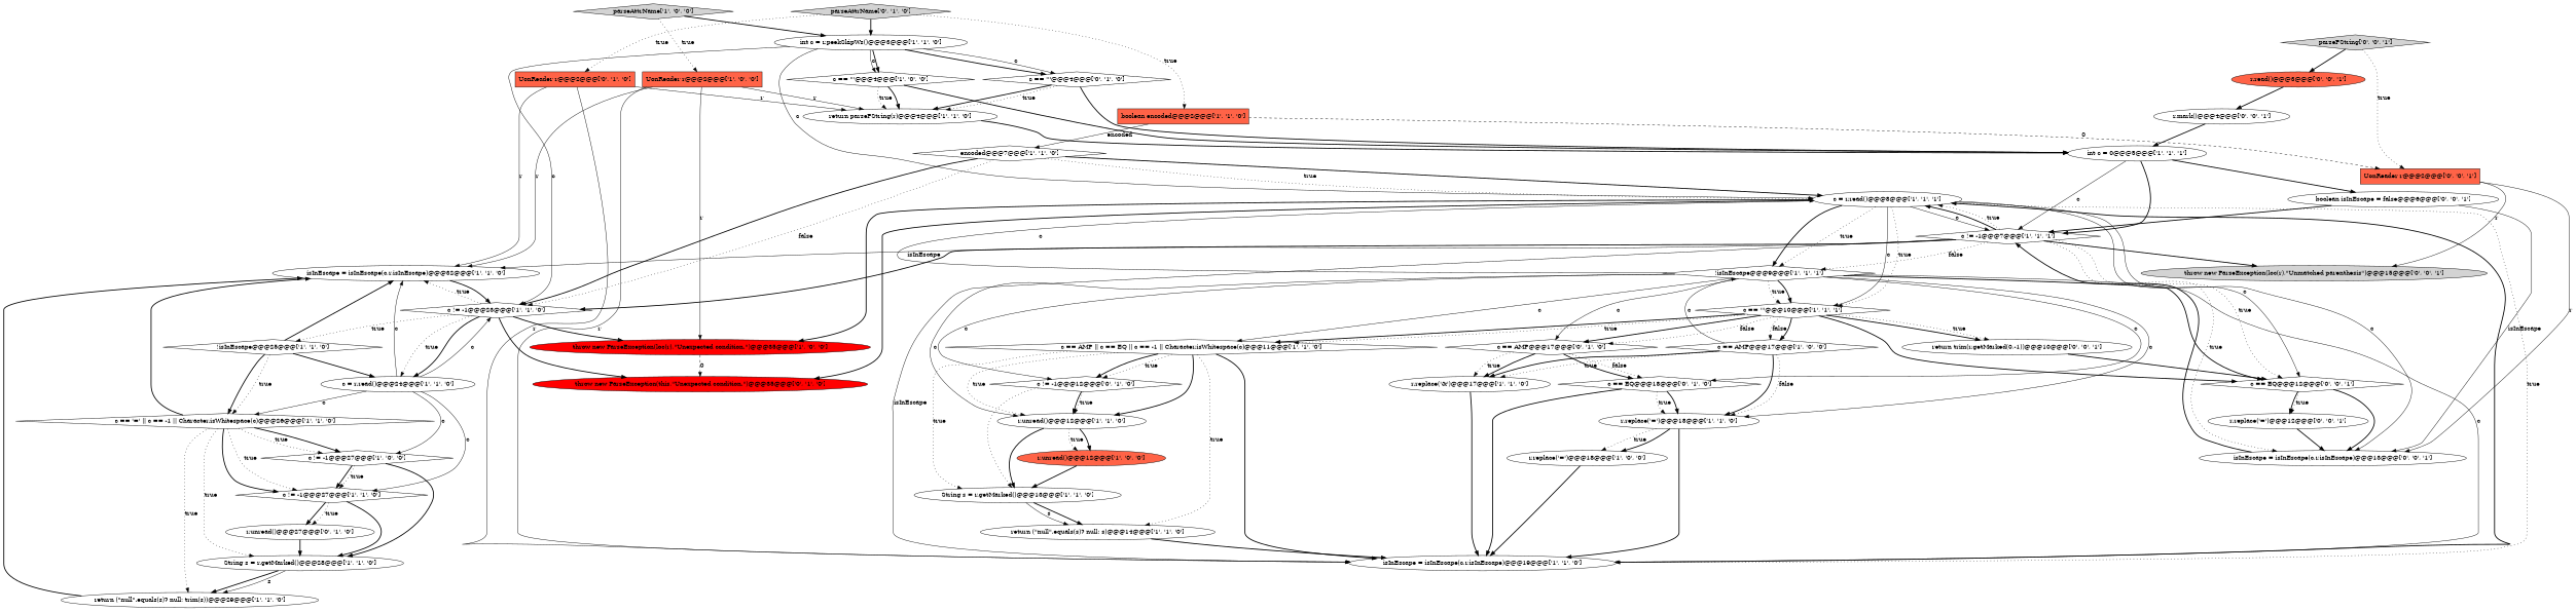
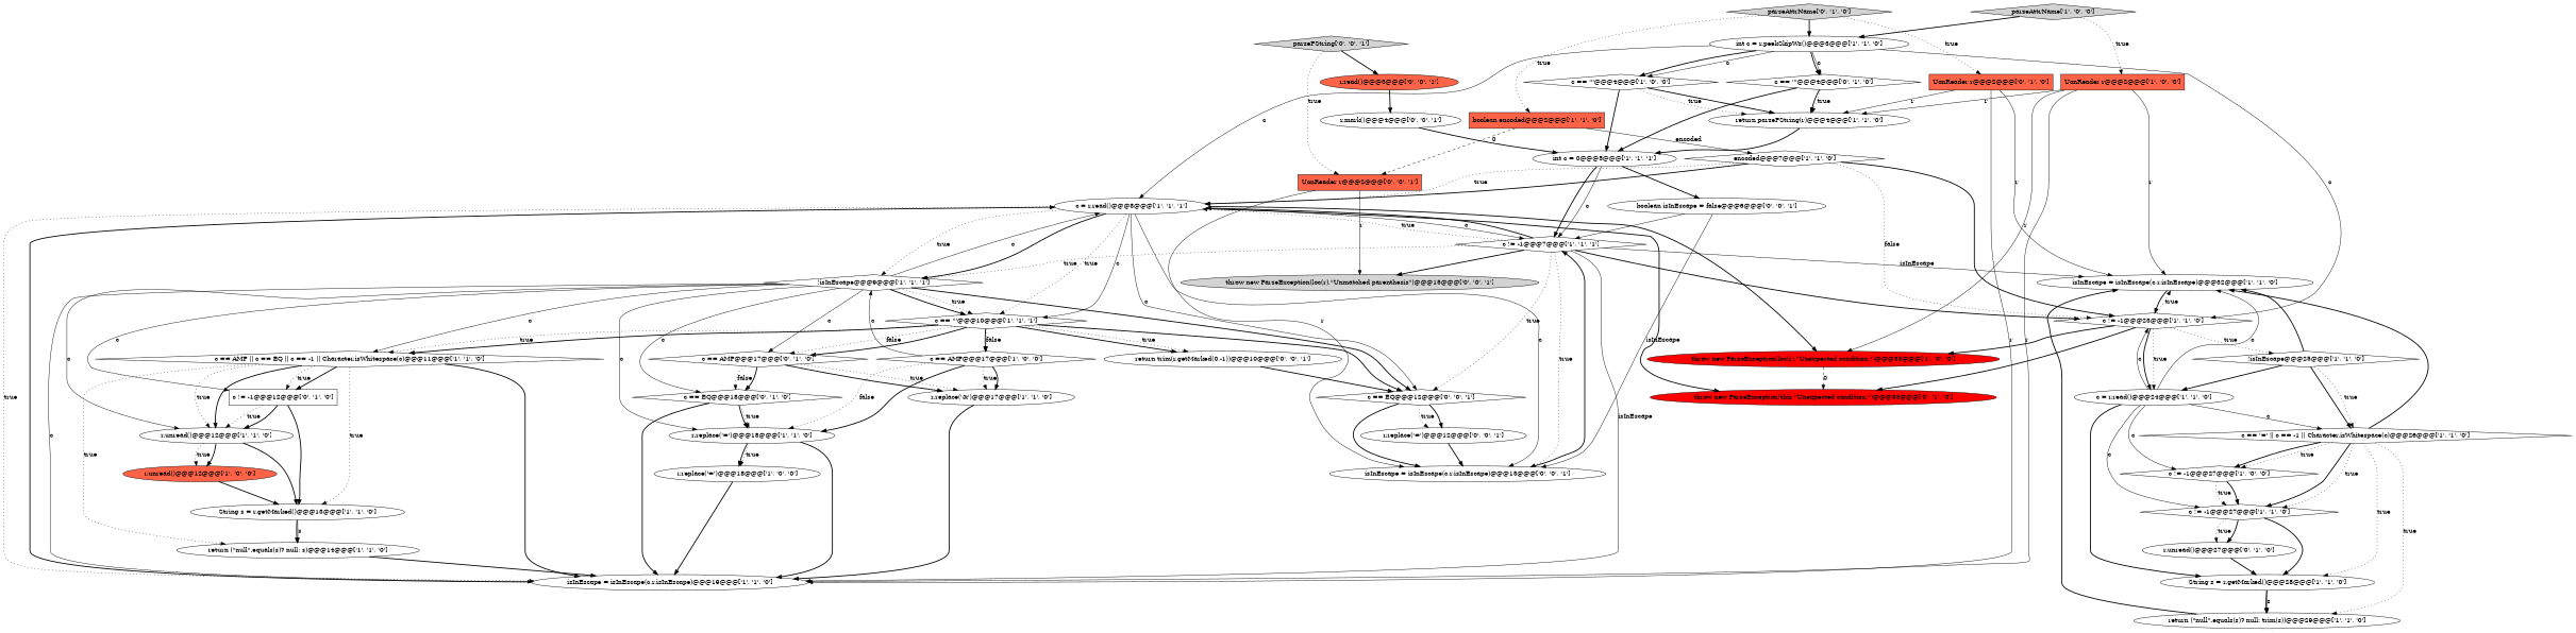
  digraph {
    node [fillcolor=white shape=ellipse style=filled]
    edge [style=bold]
    n1 [label="c = r.read()@@@8@@@['1', '1', '1']"]
    n2 [label="c != -1@@@7@@@['1', '1', '1']" shape=diamond]
    n3 [fillcolor=red label="throw new ParseException(this,\"Unexpected condition.\")@@@35@@@['0', '1', '0']"]
    n4 [fillcolor=red label="throw new ParseException(loc(r),\"Unexpected condition.\")@@@35@@@['1', '0', '0']"]
    n5 [label="!isInEscape@@@9@@@['1', '1', '1']" shape=diamond]
    n6 [label="isInEscape = isInEscape(c,r,isInEscape)@@@19@@@['1', '1', '0']"]
    n7 [label="c == EQ@@@12@@@['0', '0', '1']" shape=diamond]
    n8 [label="c == '''@@@10@@@['1', '1', '1']" shape=diamond]
    n9 [label="isInEscape = isInEscape(c,r,isInEscape)@@@13@@@['0', '0', '1']"]
    n10 [label="c != -1@@@23@@@['1', '1', '0']" shape=diamond]
    n11 [fillcolor=lightgray label="throw new ParseException(loc(r),\"Unmatched parenthesis\")@@@15@@@['0', '0', '1']"]
    n12 [label="isInEscape = isInEscape(c,r,isInEscape)@@@32@@@['1', '1', '0']"]
-   n13 [label="c != -1@@@12@@@['0', '1', '0']" shape=diamond]
+   n13 [label="c != -1@@@12@@@['0', '1', '0']" shape=box]
    n14 [label="r.unread()@@@12@@@['1', '1', '0']"]
    n15 [label="r.replace('=')@@@18@@@['1', '1', '0']"]
    n16 [label="c == AMP || c == EQ || c == -1 || Character.isWhitespace(c)@@@11@@@['1', '1', '0']" shape=diamond]
    n17 [label="c == EQ@@@18@@@['0', '1', '0']" shape=diamond]
    n18 [label="c == AMP@@@17@@@['0', '1', '0']" shape=diamond]
    n19 [label="r.replace('=')@@@12@@@['0', '0', '1']"]
    n20 [label="return trim(r.getMarked(0,-1))@@@10@@@['0', '0', '1']"]
    n21 [label="c == AMP@@@17@@@['1', '0', '0']" shape=diamond]
    n22 [label="r.replace('&')@@@17@@@['1', '1', '0']"]
    n23 [label="int c = r.peekSkipWs()@@@3@@@['1', '1', '0']"]
    n24 [label="c == '''@@@4@@@['1', '0', '0']" shape=diamond]
    n25 [label="c == '''@@@4@@@['0', '1', '0']" shape=diamond]
    n26 [label="return parsePString(r)@@@4@@@['1', '1', '0']"]
    n27 [label="int c = 0@@@5@@@['1', '1', '1']"]
    n28 [label="c = r.read()@@@24@@@['1', '1', '0']"]
    n29 [label="!isInEscape@@@25@@@['1', '1', '0']" shape=diamond]
    n30 [label="encoded@@@7@@@['1', '1', '0']" shape=diamond]
    n31 [fillcolor=lightgray label="parsePString['0', '0', '1']" shape=diamond]
    n32 [fillcolor=tomato label="UonReader r@@@2@@@['0', '0', '1']" shape=box]
    n33 [fillcolor=tomato label="r.read()@@@3@@@['0', '0', '1']"]
    n34 [label="r.mark()@@@4@@@['0', '0', '1']"]
    n35 [label="boolean isInEscape = false@@@6@@@['0', '0', '1']"]
    n36 [label="c == '=' || c == -1 || Character.isWhitespace(c)@@@26@@@['1', '1', '0']" shape=diamond]
    n37 [label="c != -1@@@27@@@['1', '0', '0']" shape=diamond]
    n38 [label="c != -1@@@27@@@['1', '1', '0']" shape=diamond]
    n39 [label="String s = r.getMarked()@@@13@@@['1', '1', '0']"]
    n40 [fillcolor=tomato label="r.unread()@@@12@@@['1', '0', '0']"]
    n41 [label="return (\"null\".equals(s)? null: s)@@@14@@@['1', '1', '0']"]
    n42 [label="return (\"null\".equals(s)? null: trim(s))@@@29@@@['1', '1', '0']"]
    n43 [label="String s = r.getMarked()@@@28@@@['1', '1', '0']"]
    n44 [label="r.unread()@@@27@@@['0', '1', '0']"]
    n45 [fillcolor=tomato label="UonReader r@@@2@@@['0', '1', '0']" shape=box]
    n46 [fillcolor=tomato label="UonReader r@@@2@@@['1', '0', '0']" shape=box]
    n47 [label="r.replace('=')@@@18@@@['1', '0', '0']"]
    n48 [fillcolor=lightgray label="parseAttrName['0', '1', '0']" shape=diamond]
    n49 [fillcolor=tomato label="boolean encoded@@@2@@@['1', '1', '0']" shape=box]
    n50 [fillcolor=lightgray label="parseAttrName['1', '0', '0']" shape=diamond]
    n1 -> n2 [label=c style=solid]
    n1 -> n3
    n1 -> n4
    n1 -> n5
    n1 -> n5 [label=true style=dotted]
    n1 -> n6 [label=true style=dotted]
    n1 -> n7 [label=c style=solid]
    n1 -> n8 [label=c style=solid]
    n1 -> n8 [label=true style=dotted]
    n1 -> n9 [label=c style=solid]
    n2 -> n1
    n2 -> n1 [label=true style=dotted]
-   n2 -> n5 [label=false style=dotted]
+   n2 -> n5 [label=true style=dotted]
    n2 -> n6 [label=isInEscape style=solid]
    n2 -> n7 [label=true style=dotted]
    n2 -> n9 [label=true style=dotted]
    n2 -> n10
    n2 -> n11
    n2 -> n12 [label=isInEscape style=solid]
    n4 -> n3 [label=0 style=dashed]
    n5 -> n1 [label=c style=solid]
    n5 -> n6 [label=c style=solid]
    n5 -> n7
    n5 -> n8 [label=true style=dotted]
    n5 -> n8
    n5 -> n13 [label=c style=solid]
    n5 -> n14 [label=c style=solid]
    n5 -> n15 [label=c style=solid]
    n5 -> n16 [label=c style=solid]
    n5 -> n17 [label=c style=solid]
    n5 -> n18 [label=c style=solid]
    n6 -> n1
    n7 -> n9
    n7 -> n19
    n7 -> n19 [label=true style=dotted]
    n8 -> n7
    n8 -> n16
    n8 -> n16 [label=true style=dotted]
    n8 -> n18 [label=false style=dotted]
    n8 -> n18
    n8 -> n20
    n8 -> n20 [label=true style=dotted]
    n8 -> n21 [label=false style=dotted]
    n8 -> n21
    n9 -> n2
    n10 -> n3
    n10 -> n4
    n10 -> n12 [label=true style=dotted]
    n10 -> n28
    n10 -> n28 [label=true style=dotted]
    n10 -> n29 [label=true style=dotted]
    n12 -> n10
    n13 -> n14
    n13 -> n14 [label=true style=dotted]
-   n13 -> n39 [style=dotted]
+   n13 -> n39
    n14 -> n39
    n14 -> n40
    n14 -> n40 [label=true style=dotted]
    n15 -> n6
    n15 -> n47 [label=true style=dotted]
    n15 -> n47
    n16 -> n6
    n16 -> n13
    n16 -> n13 [label=true style=dotted]
    n16 -> n14 [label=true style=dotted]
    n16 -> n14
    n16 -> n39 [label=true style=dotted]
    n16 -> n41 [label=true style=dotted]
    n17 -> n6
    n17 -> n15
    n17 -> n15 [label=true style=dotted]
    n18 -> n17 [label=false style=dotted]
    n18 -> n17
    n18 -> n22 [label=true style=dotted]
    n18 -> n22
    n19 -> n9
    n20 -> n7
    n21 -> n5 [label=c style=solid]
    n21 -> n15
    n21 -> n15 [label=false style=dotted]
    n21 -> n22 [label=true style=dotted]
    n21 -> n22
    n22 -> n6
    n23 -> n1 [label=c style=solid]
    n23 -> n10 [label=c style=solid]
    n23 -> n24 [label=c style=solid]
    n23 -> n24
    n23 -> n25 [label=c style=solid]
    n23 -> n25
    n24 -> n26
    n24 -> n26 [label=true style=dotted]
    n24 -> n27
    n25 -> n26
    n25 -> n26 [label=true style=dotted]
    n25 -> n27
    n26 -> n27
    n27 -> n2
    n27 -> n2 [label=c style=solid]
    n27 -> n35
    n28 -> n10 [label=c style=solid]
    n28 -> n12 [label=c style=solid]
    n28 -> n36 [label=c style=solid]
    n28 -> n37 [label=c style=solid]
    n28 -> n38 [label=c style=solid]
    n29 -> n12
    n29 -> n28
    n29 -> n36
    n29 -> n36 [label=true style=dotted]
    n30 -> n1
    n30 -> n1 [label=true style=dotted]
    n30 -> n10 [label=false style=dotted]
    n30 -> n10
    n31 -> n32 [label=true style=dotted]
    n31 -> n33
    n32 -> n9 [label=r style=solid]
    n32 -> n11 [label=r style=solid]
    n33 -> n34
    n34 -> n27
-   n35 -> n2
+   n35 -> n2 [style=solid]
    n35 -> n9 [label=isInEscape style=solid]
    n36 -> n12
    n36 -> n37
    n36 -> n37 [label=true style=dotted]
    n36 -> n38
    n36 -> n38 [label=true style=dotted]
    n36 -> n42 [label=true style=dotted]
    n36 -> n43 [label=true style=dotted]
    n37 -> n38
    n37 -> n38 [label=true style=dotted]
-   n37 -> n43
+   n28 -> n43
    n38 -> n43
    n38 -> n44
    n38 -> n44 [label=true style=dotted]
    n39 -> n41 [label=s style=solid]
    n39 -> n41
    n40 -> n39
    n41 -> n6
    n42 -> n12
    n43 -> n42
    n43 -> n42 [label=s style=solid]
    n44 -> n43
    n45 -> n6 [label=r style=solid]
    n45 -> n12 [label=r style=solid]
    n45 -> n26 [label=r style=solid]
    n46 -> n4 [label=r style=solid]
    n46 -> n6 [label=r style=solid]
    n46 -> n12 [label=r style=solid]
    n46 -> n26 [label=r style=solid]
    n47 -> n6
    n48 -> n23
    n48 -> n45 [label=true style=dotted]
    n48 -> n49 [label=true style=dotted]
    n49 -> n30 [label=encoded style=solid]
    n49 -> n32 [label=0 style=dashed]
    n50 -> n23
    n50 -> n46 [label=true style=dotted]
  }
